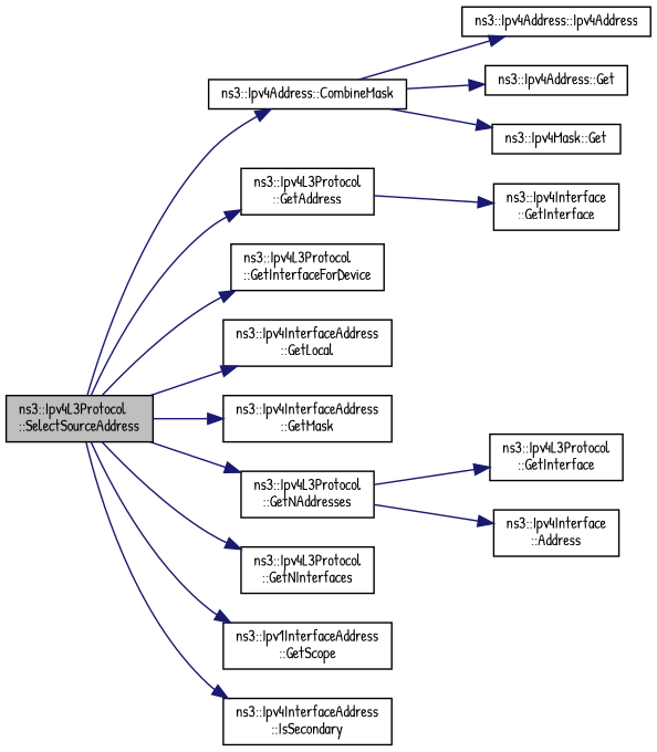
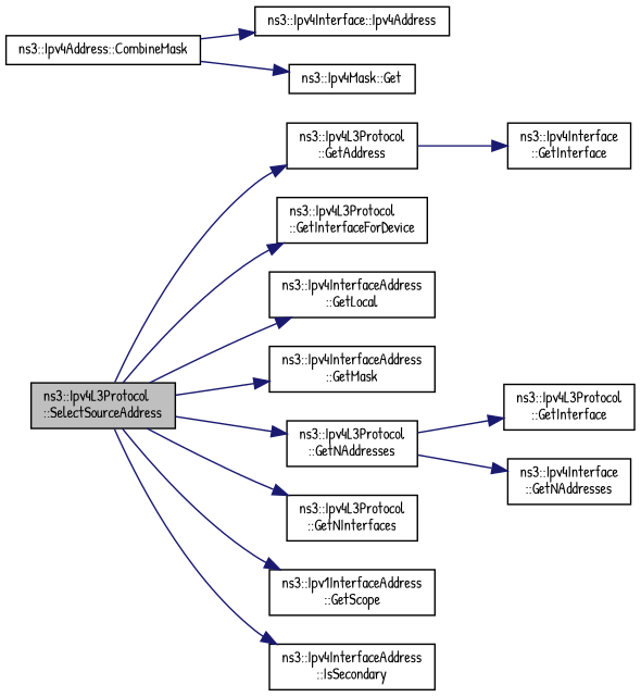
  digraph {
    fontname="Patrick Hand"
    rankdir=LR
    node [color=black fillcolor=white fontname="Patrick Hand" fontsize=10 shape=record style=filled]
    edge [color=midnightblue fontname="Patrick Hand" fontsize=10 labelfontname=Helvetica labelfontsize=10 style=solid]
    n1 [fillcolor=grey75 fontcolor=black height=0.2 label="ns3::Ipv4L3Protocol\l::SelectSourceAddress" width=0.4]
    n2 [height=0.2 label="ns3::Ipv4Address::CombineMask" width=0.4]
    n3 [height=0.2 label="ns3::Ipv4L3Protocol\l::GetAddress" width=0.4]
    n4 [height=0.2 label="ns3::Ipv4L3Protocol\l::GetInterfaceForDevice" width=0.4]
    n5 [height=0.2 label="ns3::Ipv4InterfaceAddress\l::GetLocal" width=0.4]
    n6 [height=0.2 label="ns3::Ipv4InterfaceAddress\l::GetMask" width=0.4]
    n7 [height=0.2 label="ns3::Ipv4L3Protocol\l::GetNAddresses" width=0.4]
    n8 [height=0.2 label="ns3::Ipv4L3Protocol\l::GetNInterfaces" width=0.4]
    n9 [height=0.2 label="ns3::Ipv1InterfaceAddress\l::GetScope" width=0.4]
    n10 [height=0.2 label="ns3::Ipv4InterfaceAddress\l::IsSecondary" width=0.4]
-   n11 [height=0.2 label="ns3::Ipv4Address::Ipv4Address" width=0.4]
-   n12 [height=0.2 label="ns3::Ipv4Address::Get" width=0.4]
+   n11 [height=0.2 label="ns3::Ipv4Interface::Ipv4Address" width=0.4]
    n13 [height=0.2 label="ns3::Ipv4Mask::Get" width=0.4]
    n14 [height=0.2 label="ns3::Ipv4Interface\l::GetInterface" width=0.4]
    n15 [height=0.2 label="ns3::Ipv4L3Protocol\l::GetInterface" width=0.4]
-   n16 [height=0.2 label="ns3::Ipv4Interface\l::Address" width=0.4]
-   n1 -> n2
+   n16 [height=0.2 label="ns3::Ipv4Interface\l::GetNAddresses" width=0.4]
    n1 -> n3
    n1 -> n4
    n1 -> n5
    n1 -> n6
    n1 -> n7
    n1 -> n8
    n1 -> n9
    n1 -> n10
    n2 -> n11
-   n2 -> n12
    n2 -> n13
    n3 -> n14
    n7 -> n15
    n7 -> n16
  }
